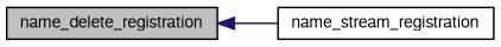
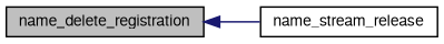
  digraph {
    rankdir=LR
    node [color=black fontname=FreeSans fontsize=10 shape=record style=filled]
    n1 [fillcolor=grey75 fontcolor=black height=0.2 label=name_delete_registration width=0.4]
-   n2 [fillcolor=white height=0.2 label=name_stream_registration width=0.4]
+   n2 [fillcolor=white height=0.2 label=name_stream_release width=0.4]
    n1 -> n2 [color=midnightblue dir=back fontname=FreeSans fontsize=10 labelfontname=FreeSans labelfontsize=10 style=solid]
  }
